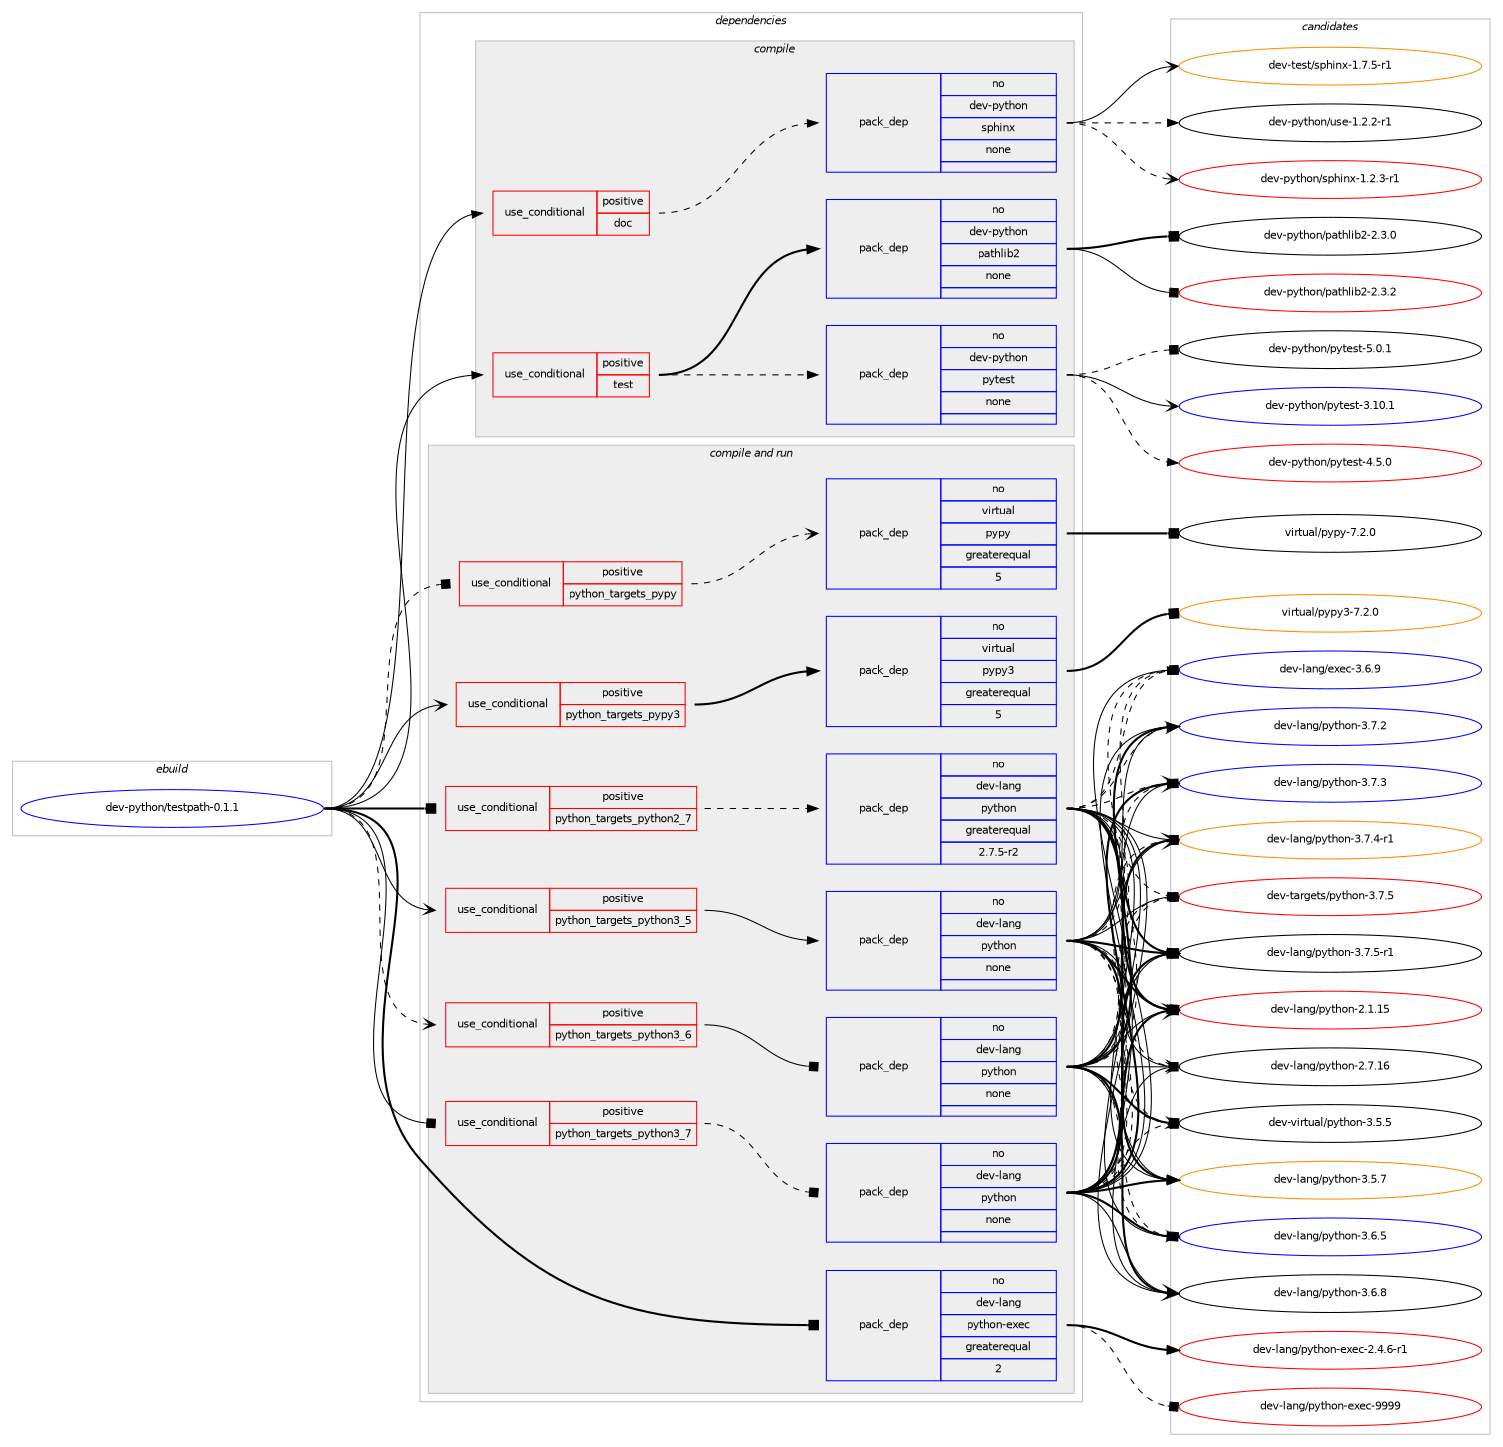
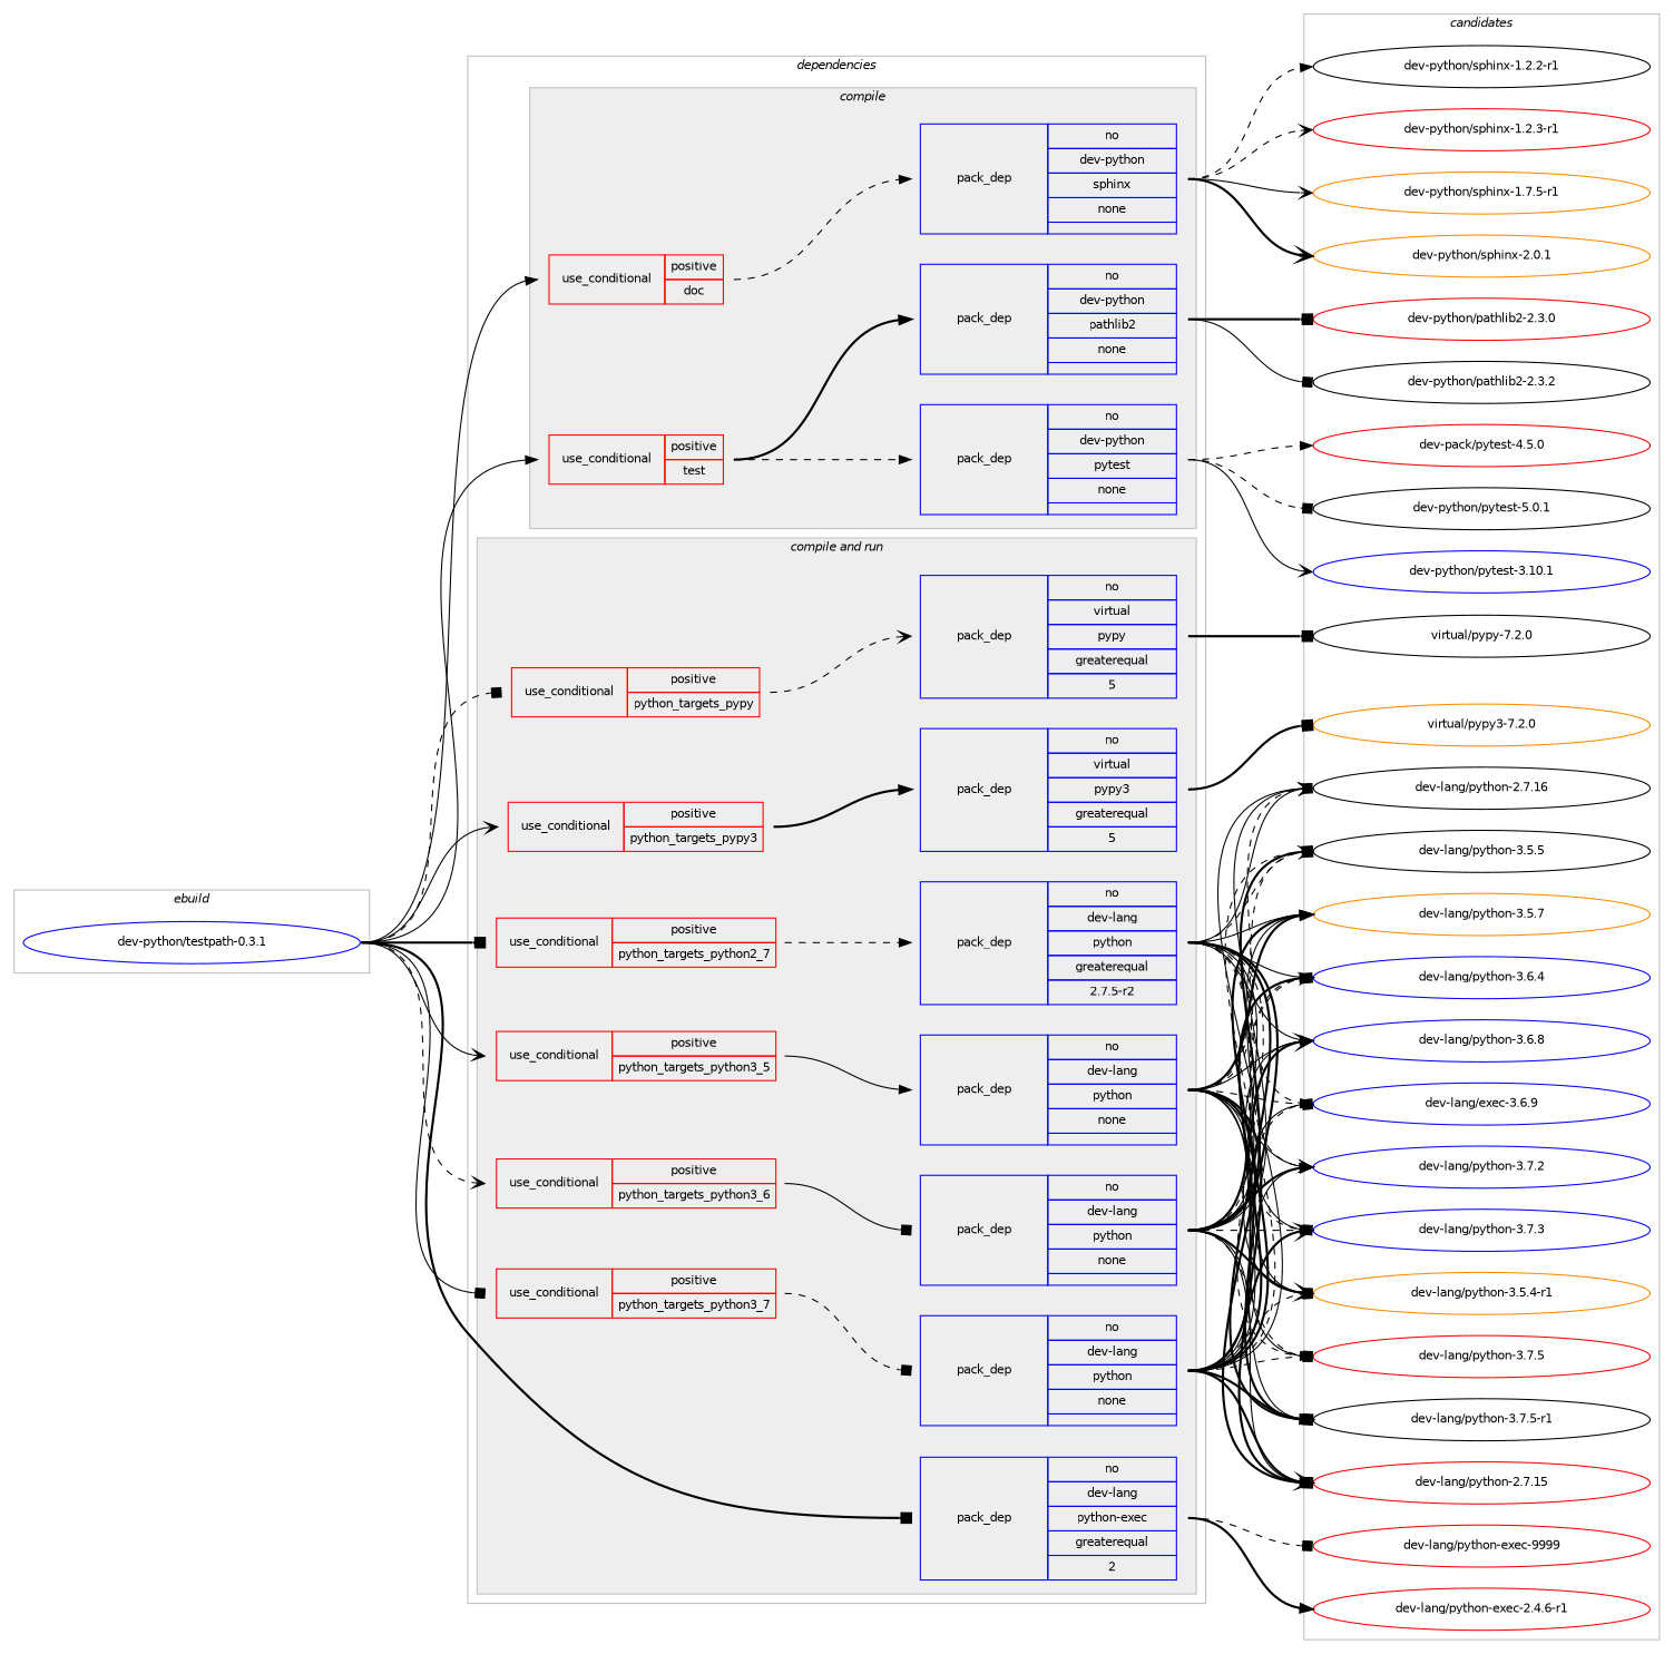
  digraph {
    compound=true
    concentrate=true
    fontname=Helvetica
    fontsize=10
    newrank=true
    rankdir=LR
    ranksep=1.5
    node [color=blue fontname=Helvetica fontsize=10]
    edge [arrowhead=normal headport=w style=solid tailport=e weight=100]
-   n1 [label="dev-python/testpath-0.1.1" width=4]
+   n1 [label="dev-python/testpath-0.3.1" width=4]
    n2 [label=<<TABLE BORDER="0" CELLBORDER="1" CELLSPACING="0" CELLPADDING="4" WIDTH="220"><TR><TD ROWSPAN="6" CELLPADDING="30">pack_dep</TD></TR><TR><TD WIDTH="110">no</TD></TR><TR><TD>dev-python</TD></TR><TR><TD>sphinx</TD></TR><TR><TD>none</TD></TR><TR><TD></TD></TR></TABLE>> shape=none]
    n3 [color=red label=<<TABLE BORDER="0" CELLBORDER="1" CELLSPACING="0" CELLPADDING="4"><TR><TD ROWSPAN="3" CELLPADDING="10">use_conditional</TD></TR><TR><TD>positive</TD></TR><TR><TD>doc</TD></TR></TABLE>> shape=none]
    n4 [label=<<TABLE BORDER="0" CELLBORDER="1" CELLSPACING="0" CELLPADDING="4" WIDTH="220"><TR><TD ROWSPAN="6" CELLPADDING="30">pack_dep</TD></TR><TR><TD WIDTH="110">no</TD></TR><TR><TD>dev-python</TD></TR><TR><TD>pathlib2</TD></TR><TR><TD>none</TD></TR><TR><TD></TD></TR></TABLE>> shape=none]
    n5 [label=<<TABLE BORDER="0" CELLBORDER="1" CELLSPACING="0" CELLPADDING="4" WIDTH="220"><TR><TD ROWSPAN="6" CELLPADDING="30">pack_dep</TD></TR><TR><TD WIDTH="110">no</TD></TR><TR><TD>dev-python</TD></TR><TR><TD>pytest</TD></TR><TR><TD>none</TD></TR><TR><TD></TD></TR></TABLE>> shape=none]
    n6 [color=red label=<<TABLE BORDER="0" CELLBORDER="1" CELLSPACING="0" CELLPADDING="4"><TR><TD ROWSPAN="3" CELLPADDING="10">use_conditional</TD></TR><TR><TD>positive</TD></TR><TR><TD>test</TD></TR></TABLE>> shape=none]
    n7 [label=<<TABLE BORDER="0" CELLBORDER="1" CELLSPACING="0" CELLPADDING="4" WIDTH="220"><TR><TD ROWSPAN="6" CELLPADDING="30">pack_dep</TD></TR><TR><TD WIDTH="110">no</TD></TR><TR><TD>virtual</TD></TR><TR><TD>pypy</TD></TR><TR><TD>greaterequal</TD></TR><TR><TD>5</TD></TR></TABLE>> shape=none]
    n8 [color=red label=<<TABLE BORDER="0" CELLBORDER="1" CELLSPACING="0" CELLPADDING="4"><TR><TD ROWSPAN="3" CELLPADDING="10">use_conditional</TD></TR><TR><TD>positive</TD></TR><TR><TD>python_targets_pypy</TD></TR></TABLE>> shape=none]
    n9 [label=<<TABLE BORDER="0" CELLBORDER="1" CELLSPACING="0" CELLPADDING="4" WIDTH="220"><TR><TD ROWSPAN="6" CELLPADDING="30">pack_dep</TD></TR><TR><TD WIDTH="110">no</TD></TR><TR><TD>virtual</TD></TR><TR><TD>pypy3</TD></TR><TR><TD>greaterequal</TD></TR><TR><TD>5</TD></TR></TABLE>> shape=none]
    n10 [color=red label=<<TABLE BORDER="0" CELLBORDER="1" CELLSPACING="0" CELLPADDING="4"><TR><TD ROWSPAN="3" CELLPADDING="10">use_conditional</TD></TR><TR><TD>positive</TD></TR><TR><TD>python_targets_pypy3</TD></TR></TABLE>> shape=none]
    n11 [label=<<TABLE BORDER="0" CELLBORDER="1" CELLSPACING="0" CELLPADDING="4" WIDTH="220"><TR><TD ROWSPAN="6" CELLPADDING="30">pack_dep</TD></TR><TR><TD WIDTH="110">no</TD></TR><TR><TD>dev-lang</TD></TR><TR><TD>python</TD></TR><TR><TD>greaterequal</TD></TR><TR><TD>2.7.5-r2</TD></TR></TABLE>> shape=none]
    n12 [color=red label=<<TABLE BORDER="0" CELLBORDER="1" CELLSPACING="0" CELLPADDING="4"><TR><TD ROWSPAN="3" CELLPADDING="10">use_conditional</TD></TR><TR><TD>positive</TD></TR><TR><TD>python_targets_python2_7</TD></TR></TABLE>> shape=none]
    n13 [label=<<TABLE BORDER="0" CELLBORDER="1" CELLSPACING="0" CELLPADDING="4" WIDTH="220"><TR><TD ROWSPAN="6" CELLPADDING="30">pack_dep</TD></TR><TR><TD WIDTH="110">no</TD></TR><TR><TD>dev-lang</TD></TR><TR><TD>python</TD></TR><TR><TD>none</TD></TR><TR><TD></TD></TR></TABLE>> shape=none]
    n14 [color=red label=<<TABLE BORDER="0" CELLBORDER="1" CELLSPACING="0" CELLPADDING="4"><TR><TD ROWSPAN="3" CELLPADDING="10">use_conditional</TD></TR><TR><TD>positive</TD></TR><TR><TD>python_targets_python3_5</TD></TR></TABLE>> shape=none]
    n15 [label=<<TABLE BORDER="0" CELLBORDER="1" CELLSPACING="0" CELLPADDING="4" WIDTH="220"><TR><TD ROWSPAN="6" CELLPADDING="30">pack_dep</TD></TR><TR><TD WIDTH="110">no</TD></TR><TR><TD>dev-lang</TD></TR><TR><TD>python</TD></TR><TR><TD>none</TD></TR><TR><TD></TD></TR></TABLE>> shape=none]
    n16 [color=red label=<<TABLE BORDER="0" CELLBORDER="1" CELLSPACING="0" CELLPADDING="4"><TR><TD ROWSPAN="3" CELLPADDING="10">use_conditional</TD></TR><TR><TD>positive</TD></TR><TR><TD>python_targets_python3_6</TD></TR></TABLE>> shape=none]
    n17 [label=<<TABLE BORDER="0" CELLBORDER="1" CELLSPACING="0" CELLPADDING="4" WIDTH="220"><TR><TD ROWSPAN="6" CELLPADDING="30">pack_dep</TD></TR><TR><TD WIDTH="110">no</TD></TR><TR><TD>dev-lang</TD></TR><TR><TD>python</TD></TR><TR><TD>none</TD></TR><TR><TD></TD></TR></TABLE>> shape=none]
    n18 [color=red label=<<TABLE BORDER="0" CELLBORDER="1" CELLSPACING="0" CELLPADDING="4"><TR><TD ROWSPAN="3" CELLPADDING="10">use_conditional</TD></TR><TR><TD>positive</TD></TR><TR><TD>python_targets_python3_7</TD></TR></TABLE>> shape=none]
    n19 [label=<<TABLE BORDER="0" CELLBORDER="1" CELLSPACING="0" CELLPADDING="4" WIDTH="220"><TR><TD ROWSPAN="6" CELLPADDING="30">pack_dep</TD></TR><TR><TD WIDTH="110">no</TD></TR><TR><TD>dev-lang</TD></TR><TR><TD>python-exec</TD></TR><TR><TD>greaterequal</TD></TR><TR><TD>2</TD></TR></TABLE>> shape=none]
-   n20 [color=black label="dev-python/use-1.2.2-r1" width=4]
+   n20 [color=black label="dev-python/sphinx-1.2.2-r1" width=4]
    n21 [color=red label="dev-python/sphinx-1.2.3-r1" width=4]
-   n22 [color=darkorange label="dev-test/sphinx-1.7.5-r1" width=4]
-   n24 [color=black label="dev-python/pathlib2-2.3.0" width=4]
-   n25 [color=red label="dev-python/pathlib2-2.3.2" width=4]
+   n22 [color=darkorange label="dev-python/sphinx-1.7.5-r1" width=4]
+   n23 [color=darkorange label="dev-python/sphinx-2.0.1" width=4]
+   n24 [color=red label="dev-python/pathlib2-2.3.0" width=4]
+   n25 [color=black label="dev-python/pathlib2-2.3.2" width=4]
    n26 [label="dev-python/pytest-3.10.1" width=4]
-   n27 [color=red label="dev-python/pytest-4.5.0" width=4]
+   n27 [color=red label="dev-pack/pytest-4.5.0" width=4]
    n28 [color=black label="dev-python/pytest-5.0.1" width=4]
    n29 [color=black label="virtual/pypy-7.2.0" width=4]
    n30 [color=darkorange label="virtual/pypy3-7.2.0" width=4]
-   n31 [color=red label="dev-lang/python-2.1.15" width=4]
+   n31 [color=red label="dev-lang/python-2.7.15" width=4]
    n32 [color=black label="dev-lang/python-2.7.16" width=4]
-   n33 [color=black label="dev-virtual/python-3.5.5" width=4]
+   n33 [color=black label="dev-lang/python-3.5.5" width=4]
    n34 [color=darkorange label="dev-lang/python-3.5.7" width=4]
-   n35 [label="dev-lang/python-3.6.5" width=4]
-   n36 [color=black label="dev-lang/python-3.6.8" width=4]
+   n35 [label="dev-lang/python-3.6.4" width=4]
+   n36 [label="dev-lang/python-3.6.8" width=4]
    n37 [label="dev-lang/exec-3.6.9" width=4]
    n38 [label="dev-lang/python-3.7.2" width=4]
    n39 [label="dev-lang/python-3.7.3" width=4]
-   n40 [color=darkorange label="dev-lang/python-3.7.4-r1" width=4]
-   n41 [color=red label="dev-targets/python-3.7.5" width=4]
+   n40 [color=darkorange label="dev-lang/python-3.5.4-r1" width=4]
+   n41 [color=red label="dev-lang/python-3.7.5" width=4]
    n42 [color=black label="dev-lang/python-3.7.5-r1" width=4]
    n43 [color=red label="dev-lang/python-exec-2.4.6-r1" width=4]
    n44 [color=red label="dev-lang/python-exec-9999" width=4]
    subgraph cluster_1 {
      color=gray
      label=<<i>ebuild</i>>
      rank=same
      n1
    }
    subgraph cluster_2 {
      color=gray
      label=<<i>dependencies</i>>
      subgraph cluster_3 {
        color=gray
        fillcolor="#eeeeee"
        label=<<i>compile</i>>
        style=filled
        subgraph sub_4 {
          color=gray
          fillcolor="#eeeeee"
          label=<<i>compile</i>>
          style=filled
          n3
          subgraph sub_5 {
            color=gray
            fillcolor="#eeeeee"
            label=<<i>compile</i>>
            style=filled
            n2
          }
        }
        subgraph sub_6 {
          color=gray
          fillcolor="#eeeeee"
          label=<<i>compile</i>>
          style=filled
          n6
          subgraph sub_7 {
            color=gray
            fillcolor="#eeeeee"
            label=<<i>compile</i>>
            style=filled
            n4
          }
          subgraph sub_8 {
            color=gray
            fillcolor="#eeeeee"
            label=<<i>compile</i>>
            style=filled
            n5
          }
        }
      }
      subgraph cluster_9 {
        color=gray
        fillcolor="#eeeeee"
        label=<<i>compile and run</i>>
        style=filled
        subgraph sub_10 {
          color=gray
          fillcolor="#eeeeee"
          label=<<i>compile and run</i>>
          style=filled
          n8
          subgraph sub_11 {
            color=gray
            fillcolor="#eeeeee"
            label=<<i>compile and run</i>>
            style=filled
            n7
          }
        }
        subgraph sub_12 {
          color=gray
          fillcolor="#eeeeee"
          label=<<i>compile and run</i>>
          style=filled
          n10
          subgraph sub_13 {
            color=gray
            fillcolor="#eeeeee"
            label=<<i>compile and run</i>>
            style=filled
            n9
          }
        }
        subgraph sub_14 {
          color=gray
          fillcolor="#eeeeee"
          label=<<i>compile and run</i>>
          style=filled
          n12
          subgraph sub_15 {
            color=gray
            fillcolor="#eeeeee"
            label=<<i>compile and run</i>>
            style=filled
            n11
          }
        }
        subgraph sub_16 {
          color=gray
          fillcolor="#eeeeee"
          label=<<i>compile and run</i>>
          style=filled
          n14
          subgraph sub_17 {
            color=gray
            fillcolor="#eeeeee"
            label=<<i>compile and run</i>>
            style=filled
            n13
          }
        }
        subgraph sub_18 {
          color=gray
          fillcolor="#eeeeee"
          label=<<i>compile and run</i>>
          style=filled
          n16
          subgraph sub_19 {
            color=gray
            fillcolor="#eeeeee"
            label=<<i>compile and run</i>>
            style=filled
            n15
          }
        }
        subgraph sub_20 {
          color=gray
          fillcolor="#eeeeee"
          label=<<i>compile and run</i>>
          style=filled
          n18
          subgraph sub_21 {
            color=gray
            fillcolor="#eeeeee"
            label=<<i>compile and run</i>>
            style=filled
            n17
          }
        }
        subgraph sub_22 {
          color=gray
          fillcolor="#eeeeee"
          label=<<i>compile and run</i>>
          style=filled
          n19
        }
      }
      subgraph cluster_23 {
        color=gray
        fillcolor="#eeeeee"
        label=<<i>run</i>>
        style=filled
      }
    }
    subgraph cluster_24 {
      color=gray
      label=<<i>candidates</i>>
      rank=same
      subgraph sub_25 {
        color=black
        label=<<i>candidates</i>>
        nodesep=1
        rank=same
        n20
        n21
        n22
+       n23
      }
      subgraph sub_26 {
        color=black
        label=<<i>candidates</i>>
        nodesep=1
        rank=same
        n24
        n25
      }
      subgraph sub_27 {
        color=black
        label=<<i>candidates</i>>
        nodesep=1
        rank=same
        n26
        n27
        n28
      }
      subgraph sub_28 {
        color=black
        label=<<i>candidates</i>>
        nodesep=1
        rank=same
        n29
      }
      subgraph sub_29 {
        color=black
        label=<<i>candidates</i>>
        nodesep=1
        rank=same
        n30
      }
      subgraph sub_30 {
        color=black
        label=<<i>candidates</i>>
        nodesep=1
        rank=same
        n31
        n32
        n33
        n34
        n35
        n36
        n37
        n38
        n39
        n40
        n41
        n42
      }
      subgraph sub_31 {
        color=black
        label=<<i>candidates</i>>
        nodesep=1
        rank=same
        n31
        n32
        n33
        n34
        n35
        n36
        n37
        n38
        n39
        n40
        n41
        n42
      }
      subgraph sub_32 {
        color=black
        label=<<i>candidates</i>>
        nodesep=1
        rank=same
        n31
        n32
        n33
        n34
        n35
        n36
        n37
        n38
        n39
        n40
        n41
        n42
      }
      subgraph sub_33 {
        color=black
        label=<<i>candidates</i>>
        nodesep=1
        rank=same
        n31
        n32
        n33
        n34
        n35
        n36
        n37
        n38
        n39
        n40
        n41
        n42
      }
      subgraph sub_34 {
        color=black
        label=<<i>candidates</i>>
        nodesep=1
        rank=same
        n43
        n44
      }
    }
    n1 -> n3 [weight=20]
    n1 -> n6 [weight=20]
    n1 -> n8 [arrowhead=box style=dashed weight=20]
    n1 -> n10 [arrowhead=vee weight=20]
    n1 -> n12 [arrowhead=box style=bold weight=20]
    n1 -> n14 [arrowhead=vee weight=20]
    n1 -> n16 [arrowhead=vee style=dashed weight=20]
    n1 -> n18 [arrowhead=box weight=20]
    n1 -> n19 [arrowhead=box style=bold weight=20]
    n2 -> n20 [style=dashed]
    n2 -> n21 [arrowhead=vee style=dashed]
    n2 -> n22 [arrowhead=vee]
+   n2 -> n23 [arrowhead=vee style=bold]
    n3 -> n2 [style=dashed weight=20]
    n4 -> n24 [arrowhead=box style=bold]
    n4 -> n25 [arrowhead=box]
    n5 -> n26 [arrowhead=vee]
    n5 -> n27 [style=dashed]
    n5 -> n28 [arrowhead=box style=dashed]
    n6 -> n4 [style=bold weight=20]
    n6 -> n5 [style=dashed weight=20]
    n7 -> n29 [arrowhead=box style=bold]
    n8 -> n7 [arrowhead=vee style=dashed weight=20]
    n9 -> n30 [arrowhead=box style=bold]
    n10 -> n9 [style=bold weight=20]
    n11 -> n31 [arrowhead=box style=bold]
    n11 -> n32 [arrowhead=vee]
    n11 -> n33 [arrowhead=vee style=dashed]
    n11 -> n34
    n11 -> n35
    n11 -> n36
    n11 -> n37 [style=dashed]
    n11 -> n38 [arrowhead=vee style=dashed]
    n11 -> n39 [arrowhead=box style=dashed]
    n11 -> n40 [arrowhead=box]
    n11 -> n41 [style=dashed]
    n11 -> n42 [style=bold]
    n12 -> n11 [style=dashed weight=20]
    n13 -> n31 [style=bold]
    n13 -> n32 [arrowhead=vee style=dashed]
    n13 -> n33 [arrowhead=vee style=dashed]
    n13 -> n34 [style=bold]
    n13 -> n35 [arrowhead=vee style=dashed]
    n13 -> n36 [arrowhead=vee]
    n13 -> n37 [style=dashed]
    n13 -> n38 [arrowhead=vee]
    n13 -> n39
    n13 -> n40 [arrowhead=vee]
    n13 -> n41
    n13 -> n42 [arrowhead=box style=bold]
    n14 -> n13 [weight=20]
    n15 -> n31 [arrowhead=box]
    n15 -> n32 [arrowhead=box]
    n15 -> n33 [arrowhead=box style=bold]
    n15 -> n34
    n15 -> n35 [arrowhead=box style=dashed]
    n15 -> n36 [arrowhead=vee style=bold]
    n15 -> n37 [arrowhead=box style=dashed]
    n15 -> n38 [style=bold]
    n15 -> n39 [style=dashed]
    n15 -> n40 [arrowhead=vee style=bold]
    n15 -> n41 [arrowhead=box style=dashed]
    n15 -> n42 [arrowhead=box]
    n16 -> n15 [arrowhead=box weight=20]
    n17 -> n31 [arrowhead=vee style=bold]
    n17 -> n32 [arrowhead=vee]
    n17 -> n33 [arrowhead=box style=dashed]
    n17 -> n34 [style=bold]
    n17 -> n35 [style=bold]
    n17 -> n36
    n17 -> n37 [arrowhead=box]
    n17 -> n38
    n17 -> n39 [arrowhead=vee style=bold]
    n17 -> n40 [arrowhead=box style=dashed]
    n17 -> n41 [arrowhead=box style=dashed]
    n17 -> n42 [style=bold]
    n18 -> n17 [arrowhead=box style=dashed weight=20]
    n19 -> n43 [style=bold]
    n19 -> n44 [arrowhead=box style=dashed]
  }
